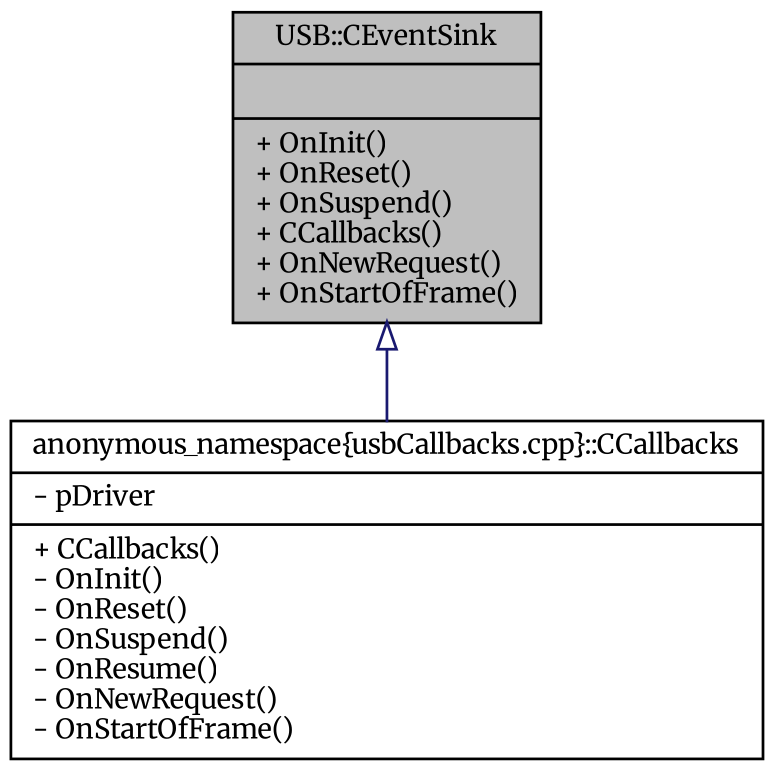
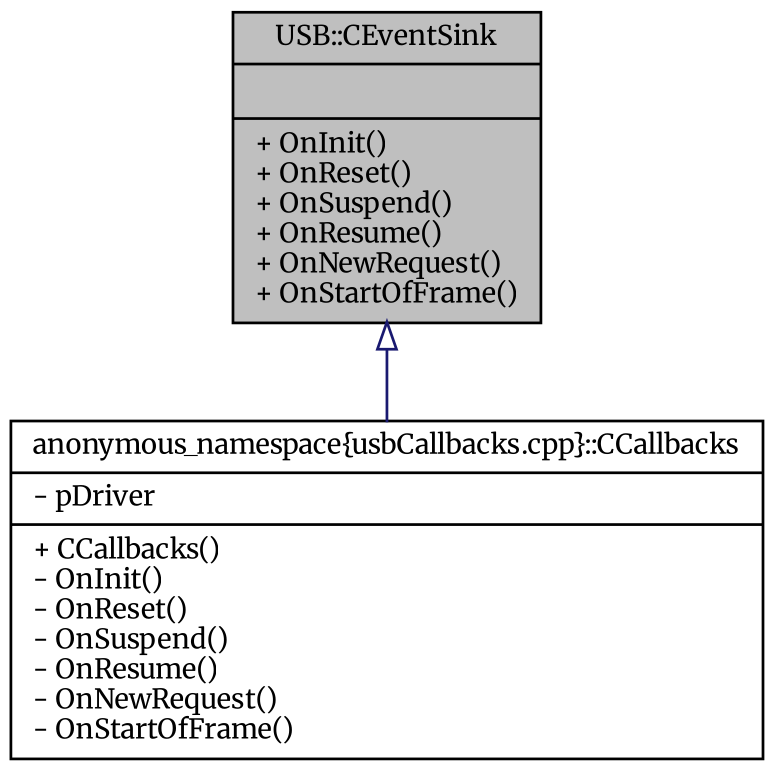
  digraph {
    fontname=Merriweather
    node [color=black fontname=Merriweather fontsize=10 shape=record]
-   n1 [fillcolor=grey75 fontcolor=black height=0.2 label="{USB::CEventSink\n||+ OnInit()\l+ OnReset()\l+ OnSuspend()\l+ CCallbacks()\l+ OnNewRequest()\l+ OnStartOfFrame()\l}" style=filled width=0.4]
+   n1 [fillcolor=grey75 fontcolor=black height=0.2 label="{USB::CEventSink\n||+ OnInit()\l+ OnReset()\l+ OnSuspend()\l+ OnResume()\l+ OnNewRequest()\l+ OnStartOfFrame()\l}" style=filled width=0.4]
    n2 [height=0.2 label="{anonymous_namespace\{usbCallbacks.cpp\}::CCallbacks\n|- pDriver\l|+ CCallbacks()\l- OnInit()\l- OnReset()\l- OnSuspend()\l- OnResume()\l- OnNewRequest()\l- OnStartOfFrame()\l}" width=0.4]
    n1 -> n2 [arrowtail=empty color=midnightblue dir=back fontname=Merriweather fontsize=10 labelfontname=FreeSans labelfontsize=10 style=solid]
  }
